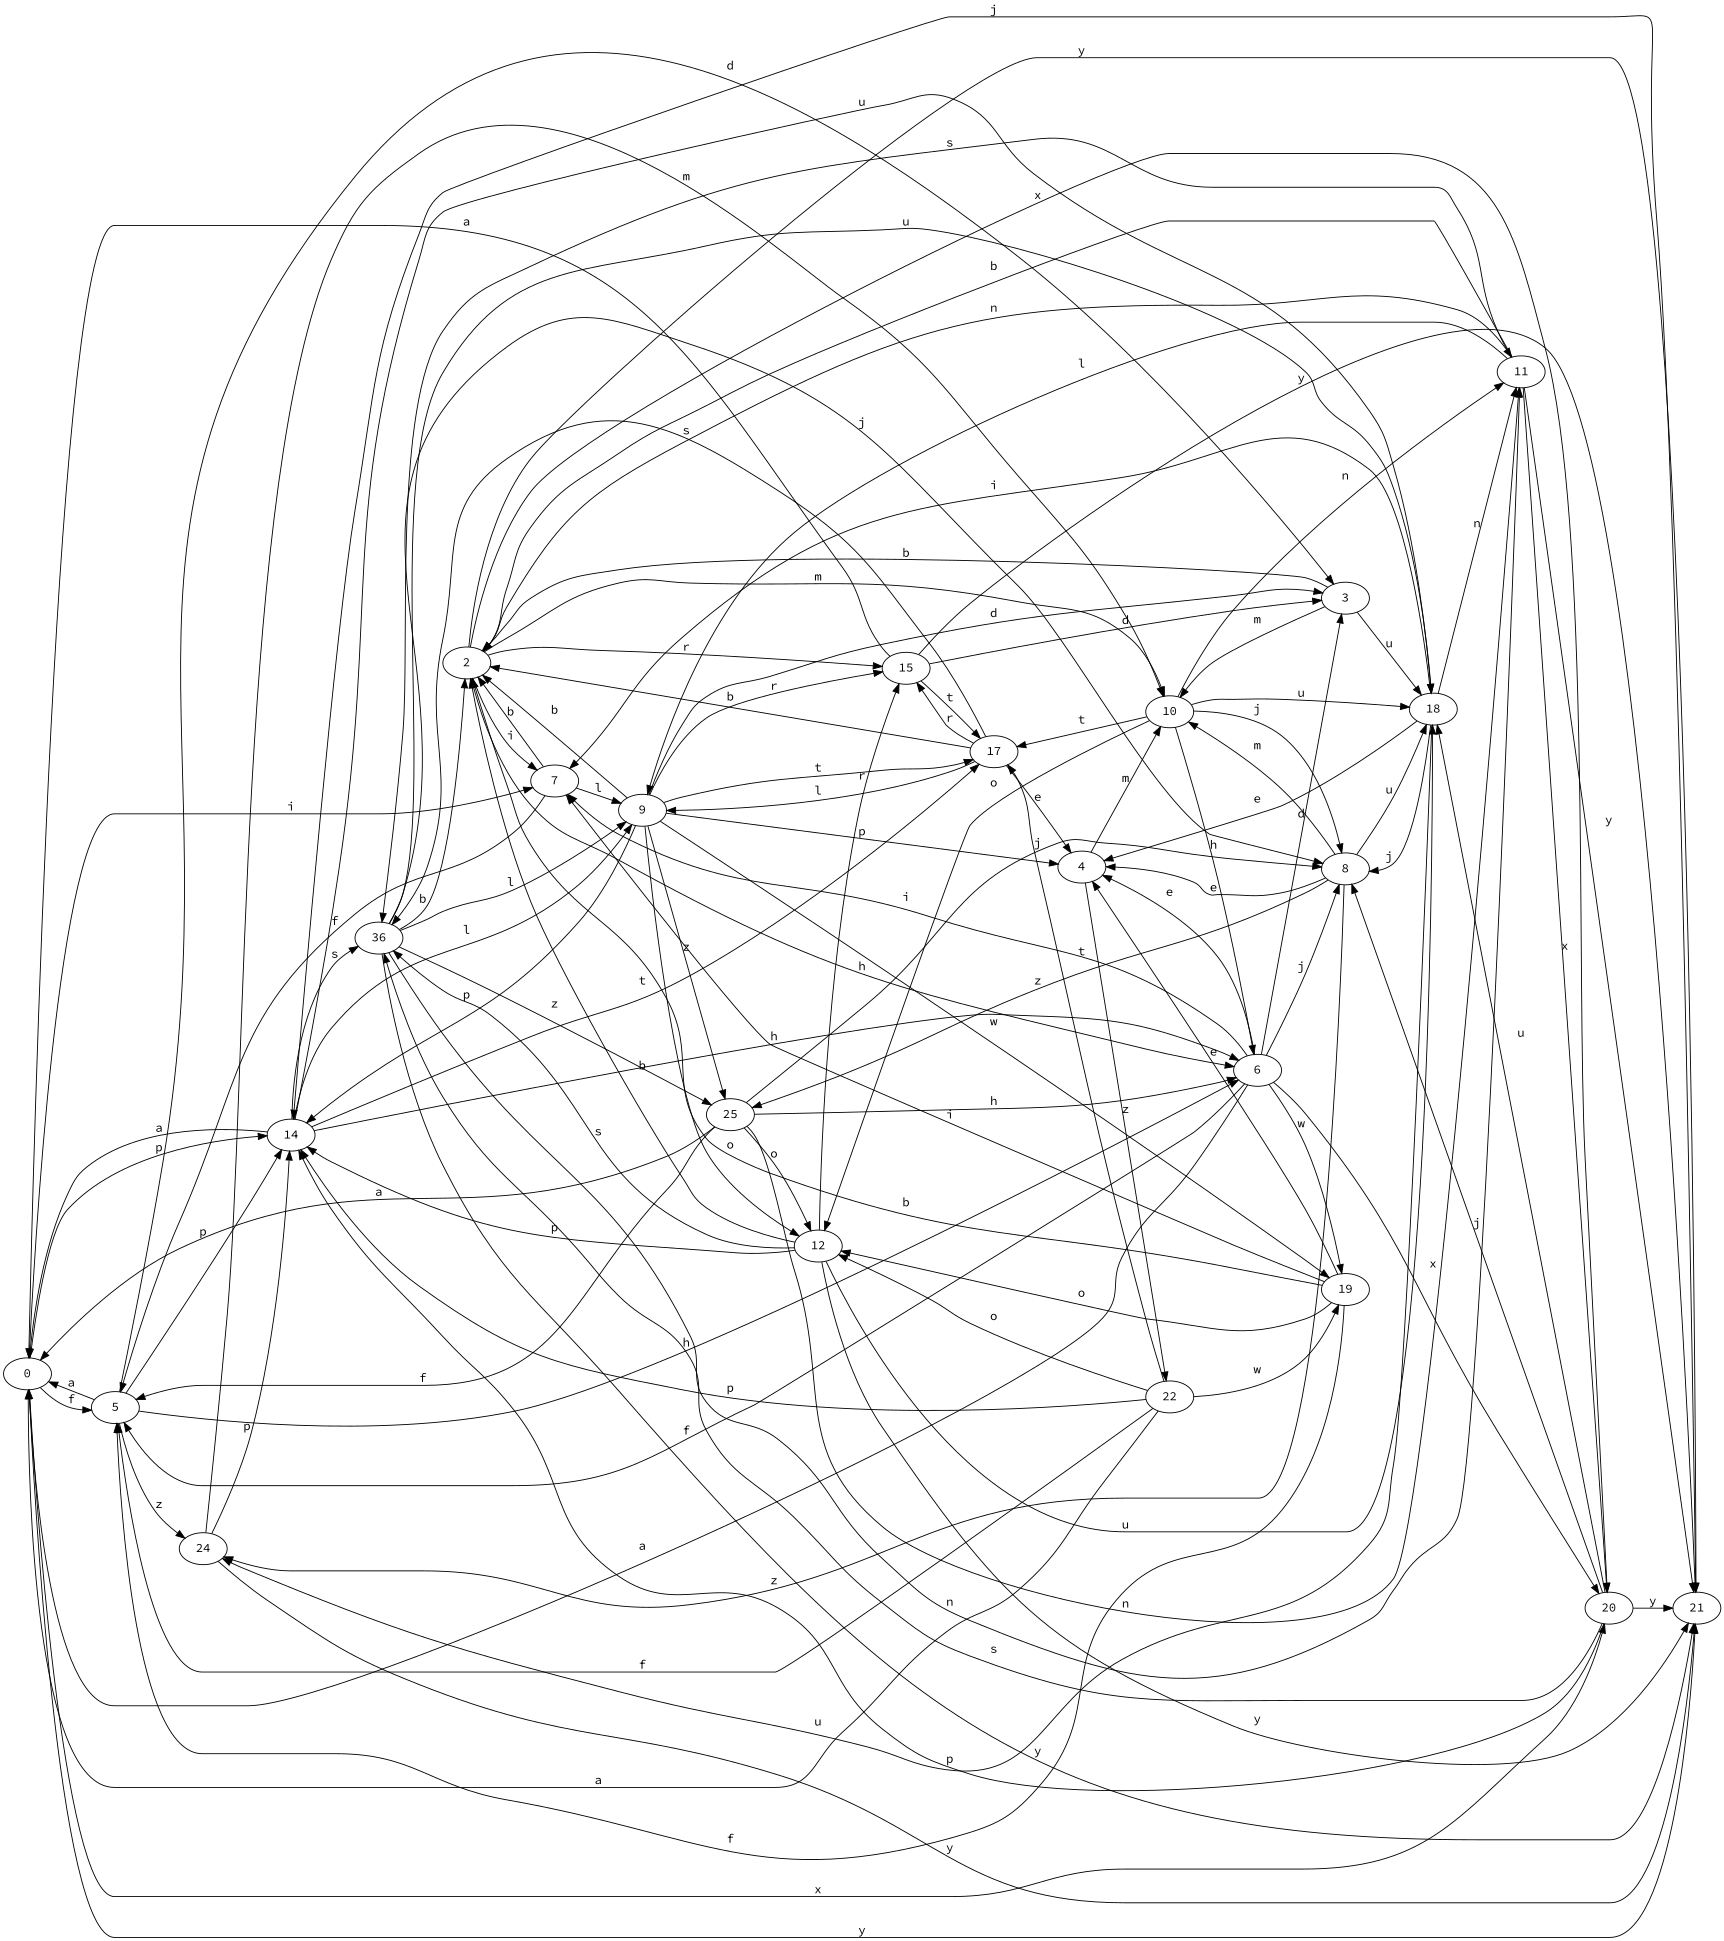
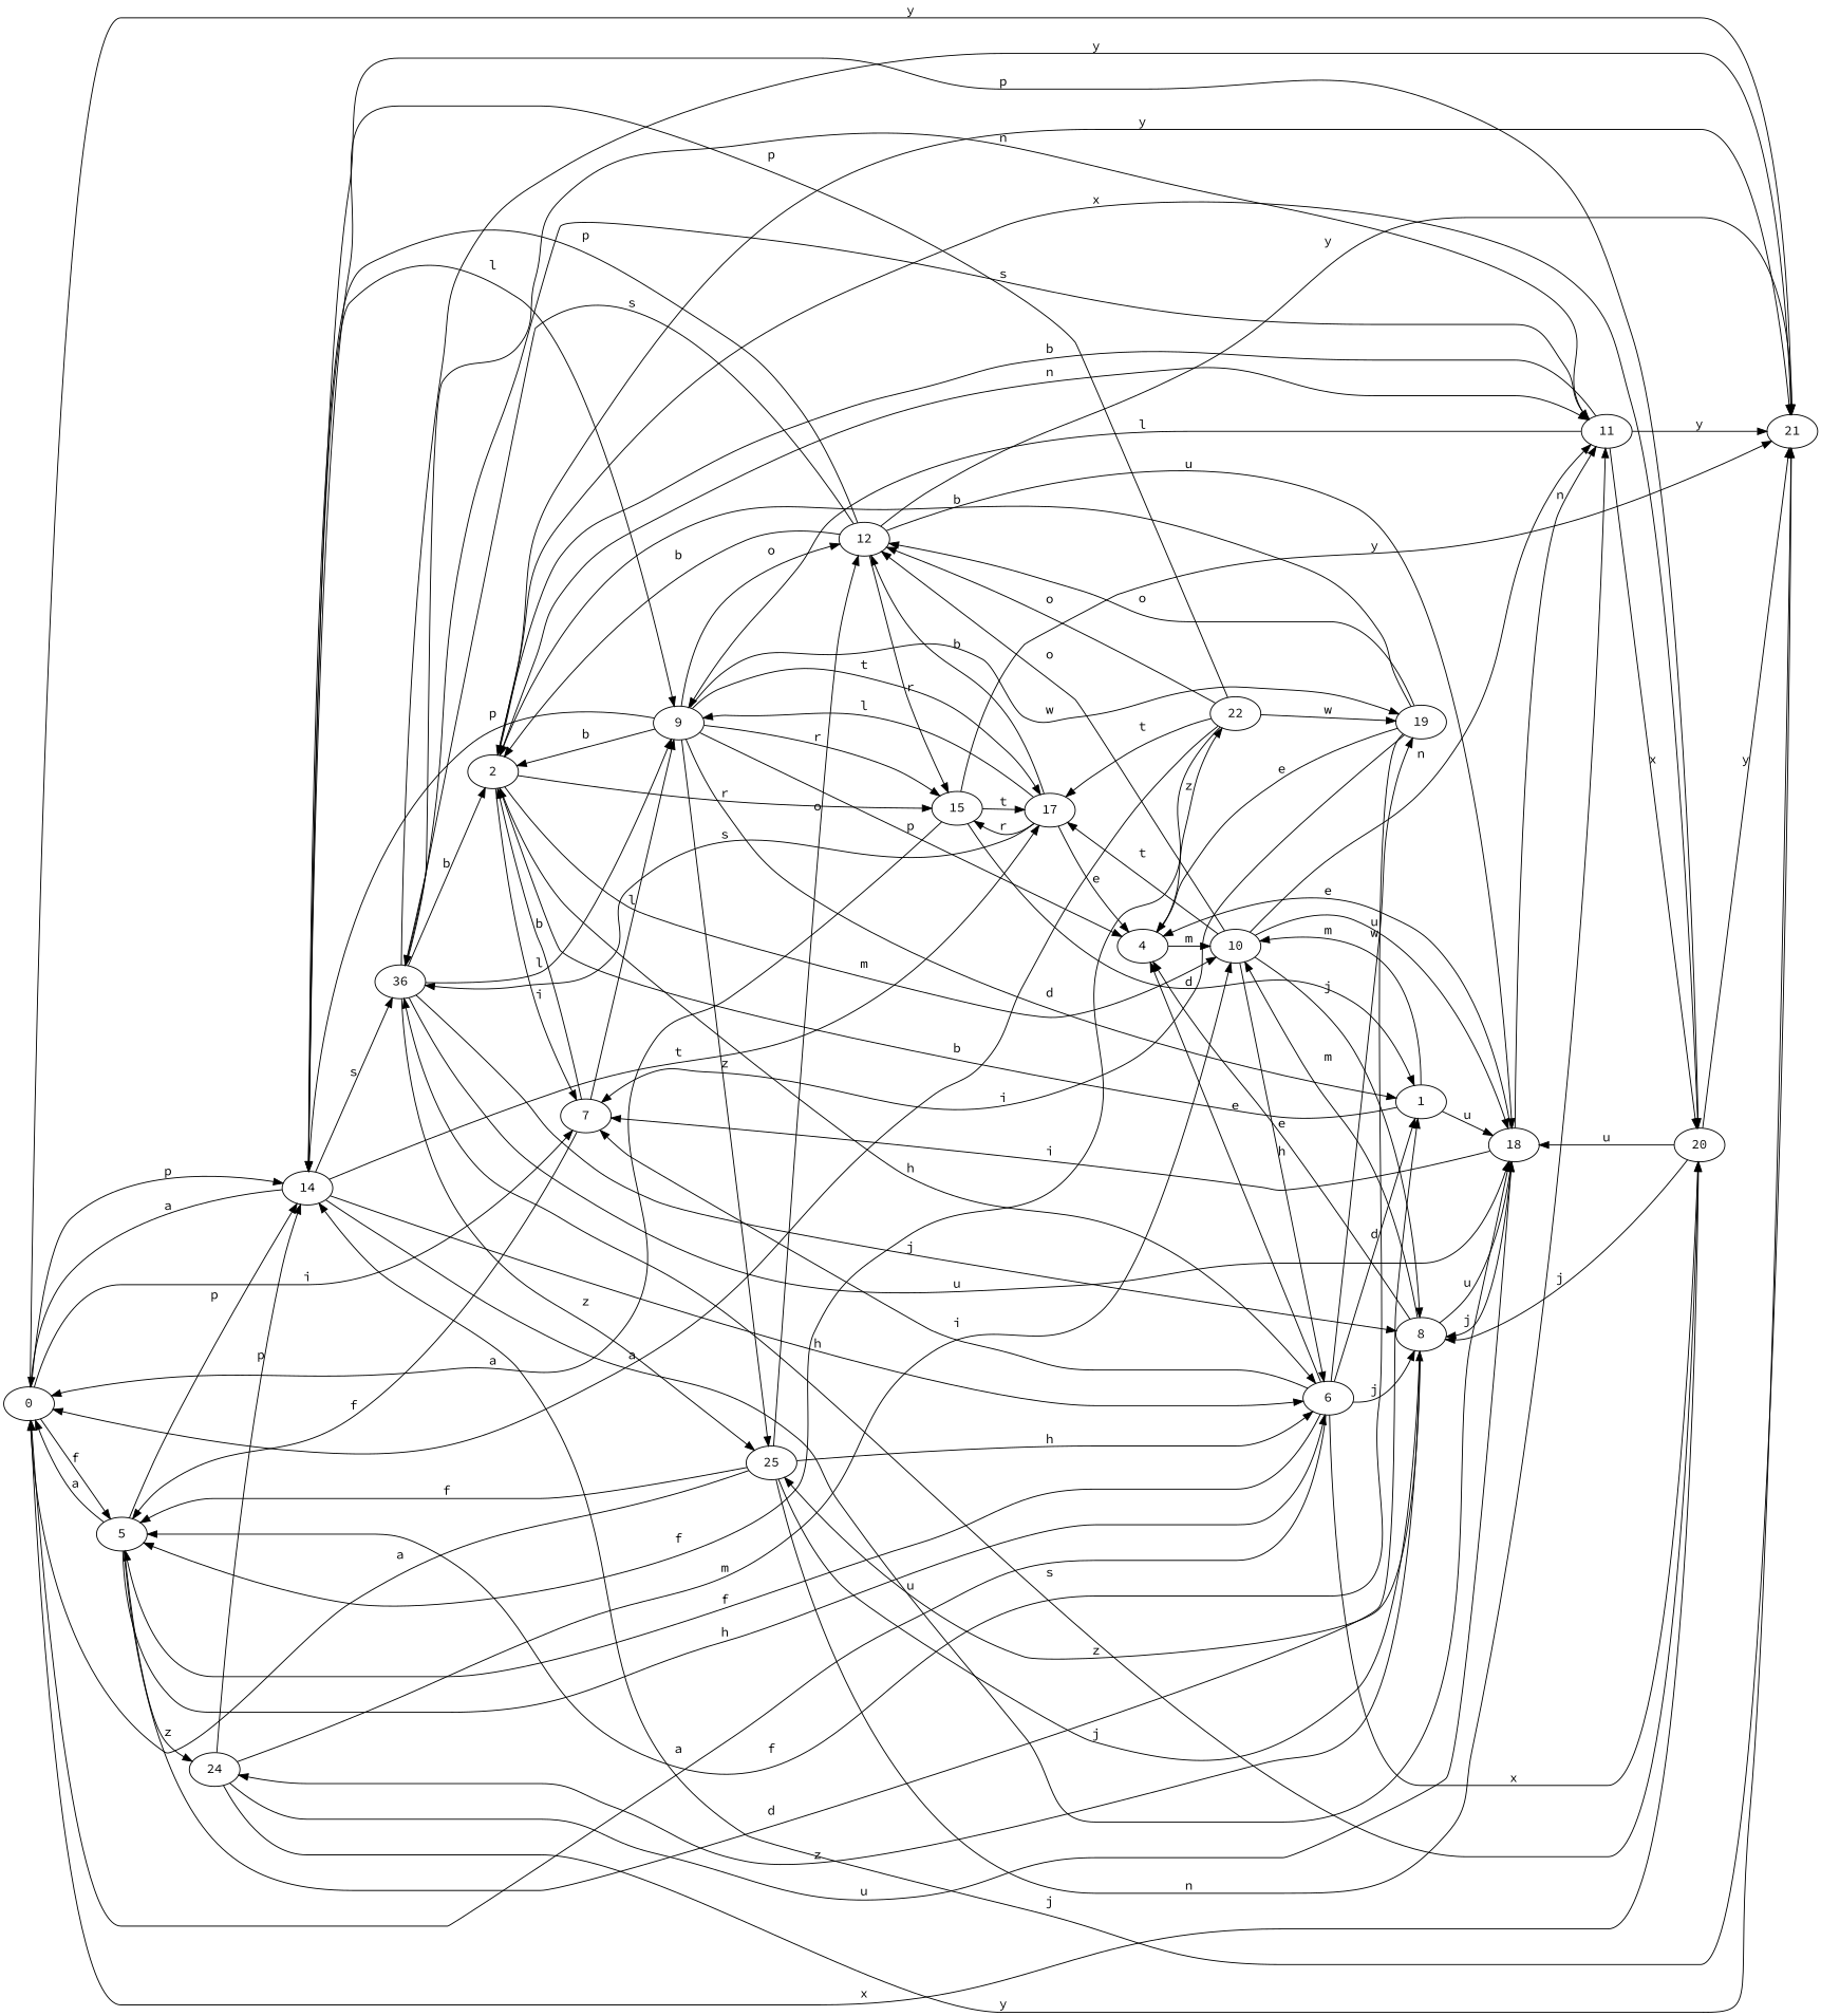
  strict digraph {
    fontname="Source Code Pro"
    rankdir=LR
    node [fontname="Source Code Pro"]
    edge [fontname="Source Code Pro"]
    0
    5
    7
    14
    20
    21
    6
-   3
+   3 [label=1]
    24
    2
    9
    18
    17
    n14 [label=36]
    8
    10
    11
    15
    4
    19
    12
    22
    25
    0 -> 5 [label=f]
    0 -> 7 [label=i]
    0 -> 14 [label=p]
    0 -> 20 [label=x]
    0 -> 21 [label=y]
    5 -> 0 [label=a]
    5 -> 14 [label=p]
    5 -> 6 [label=h]
    5 -> 3 [label=d]
    5 -> 24 [label=z]
    7 -> 5 [label=f]
    7 -> 2 [label=b]
    7 -> 9 [label=l]
    14 -> 0 [label=a]
    14 -> 6 [label=h]
    14 -> 9 [label=l]
    14 -> 18 [label=u]
    14 -> 17 [label=t]
    14 -> n14 [label=s]
    20 -> 14 [label=p]
    20 -> 21 [label=y]
    20 -> 18 [label=u]
    20 -> n14 [label=s]
    20 -> 8 [label=j]
    21 -> 14 [label=j]
    6 -> 0 [label=a]
    6 -> 5 [label=f]
    6 -> 7 [label=i]
    6 -> 20 [label=x]
    6 -> 3 [label=d]
    6 -> 8 [label=j]
    6 -> 4 [label=e]
    6 -> 19 [label=w]
    3 -> 2 [label=b]
    3 -> 18 [label=u]
    3 -> 10 [label=m]
    24 -> 14 [label=p]
    24 -> 21 [label=y]
-   18 -> 24 [label=u]
+   24 -> 18 [label=u]
    24 -> 10 [label=m]
    2 -> 7 [label=i]
    2 -> 20 [label=x]
    2 -> 21 [label=y]
    2 -> 6 [label=h]
    2 -> 10 [label=m]
    2 -> 11 [label=n]
    2 -> 15 [label=r]
    9 -> 14 [label=p]
    9 -> 3 [label=d]
    9 -> 2 [label=b]
    9 -> 17 [label=t]
    9 -> 15 [label=r]
    9 -> 4 [label=p]
    9 -> 19 [label=w]
    9 -> 12 [label=o]
    9 -> 25 [label=z]
    18 -> 7 [label=i]
    18 -> 8 [label=j]
    18 -> 11 [label=n]
    18 -> 4 [label=e]
-   17 -> 2 [label=b]
+   17 -> 12 [label=b]
    17 -> 9 [label=l]
    17 -> n14 [label=s]
    17 -> 15 [label=r]
    17 -> 4 [label=e]
    n14 -> 21 [label=y]
    n14 -> 2 [label=b]
    n14 -> 9 [label=l]
    n14 -> 18 [label=u]
    n14 -> 8 [label=j]
    n14 -> 11 [label=n]
    n14 -> 25 [label=z]
    8 -> 24 [label=z]
    8 -> 18 [label=u]
    8 -> 10 [label=m]
    8 -> 4 [label=e]
    8 -> 25 [label=z]
    10 -> 6 [label=h]
    10 -> 18 [label=u]
    10 -> 17 [label=t]
    10 -> 8 [label=j]
    10 -> 11 [label=n]
    10 -> 12 [label=o]
    11 -> 20 [label=x]
    11 -> 21 [label=y]
    11 -> 2 [label=b]
    11 -> 9 [label=l]
    11 -> n14 [label=s]
    15 -> 0 [label=a]
    15 -> 21 [label=y]
    15 -> 3 [label=d]
    15 -> 17 [label=t]
    4 -> 10 [label=m]
    4 -> 22 [label=z]
    19 -> 5 [label=f]
    19 -> 7 [label=i]
    19 -> 2 [label=b]
    19 -> 4 [label=e]
    19 -> 12 [label=o]
    12 -> 14 [label=p]
    12 -> 21 [label=y]
    12 -> 2 [label=b]
    12 -> 18 [label=u]
    12 -> n14 [label=s]
    12 -> 15 [label=r]
    22 -> 0 [label=a]
    22 -> 5 [label=f]
    22 -> 14 [label=p]
    22 -> 17 [label=t]
    22 -> 19 [label=w]
    22 -> 12 [label=o]
    25 -> 0 [label=a]
    25 -> 5 [label=f]
    25 -> 6 [label=h]
    25 -> 8 [label=j]
    25 -> 11 [label=n]
    25 -> 12 [label=o]
  }
